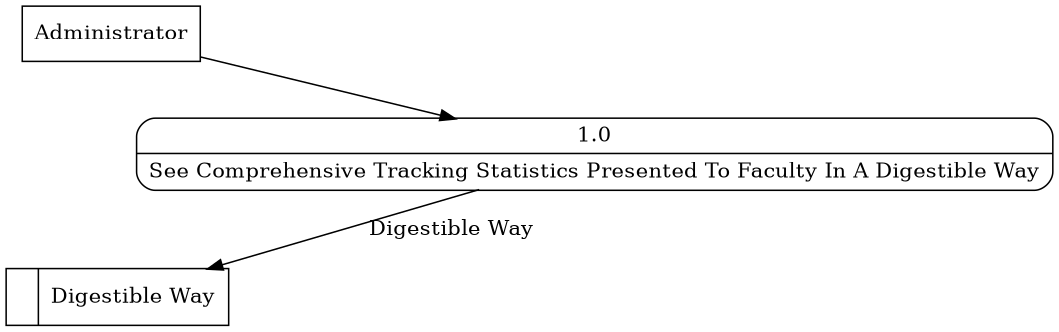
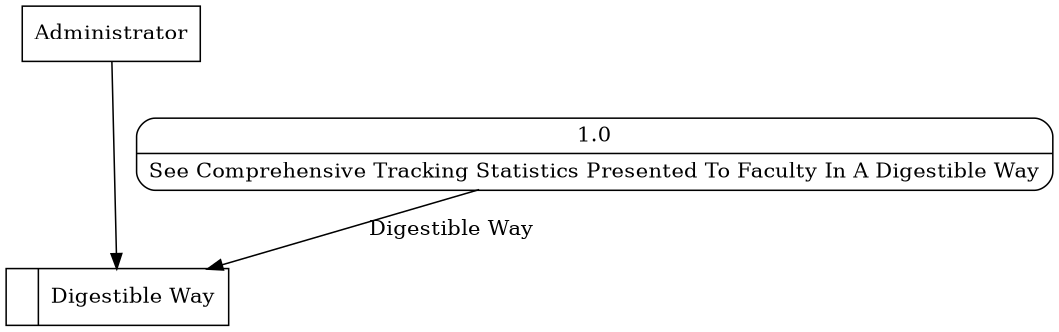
  digraph {
    fontname="DejaVu Serif"
    node [fontname="DejaVu Serif"]
    edge [fontname="DejaVu Serif"]
    n1 [label="<f0>  |<f1> Digestible Way " shape=record]
    n2 [label=Administrator shape=box]
    n3 [label="{<f0> 1.0|<f1> See Comprehensive Tracking Statistics Presented To Faculty In A Digestible Way }" shape=Mrecord]
-   n2 -> n3
+   n2 -> n1
    n3 -> n1 [label="Digestible Way"]
  }
